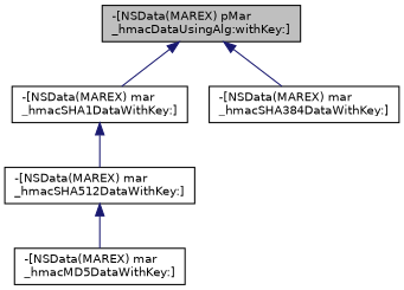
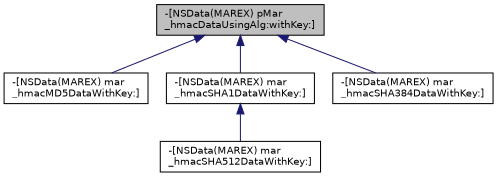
  digraph {
    rankdir=TB
    node [color=black fillcolor=white fontname=Helvetica fontsize=10 shape=record style=filled]
    edge [color=midnightblue dir=back fontname=Helvetica fontsize=10 labelfontname=Helvetica labelfontsize=10 style=solid]
    n1 [fillcolor=grey75 fontcolor=black height=0.2 label="-[NSData(MAREX) pMar\l_hmacDataUsingAlg:withKey:]" width=0.4]
    n2 [height=0.2 label="-[NSData(MAREX) mar\l_hmacMD5DataWithKey:]" width=0.4]
    n3 [height=0.2 label="-[NSData(MAREX) mar\l_hmacSHA1DataWithKey:]" width=0.4]
    n4 [height=0.2 label="-[NSData(MAREX) mar\l_hmacSHA384DataWithKey:]" width=0.4]
    n5 [height=0.2 label="-[NSData(MAREX) mar\l_hmacSHA512DataWithKey:]" width=0.4]
-   n5 -> n2
+   n1 -> n2
    n1 -> n3
    n1 -> n4
    n3 -> n5
  }
